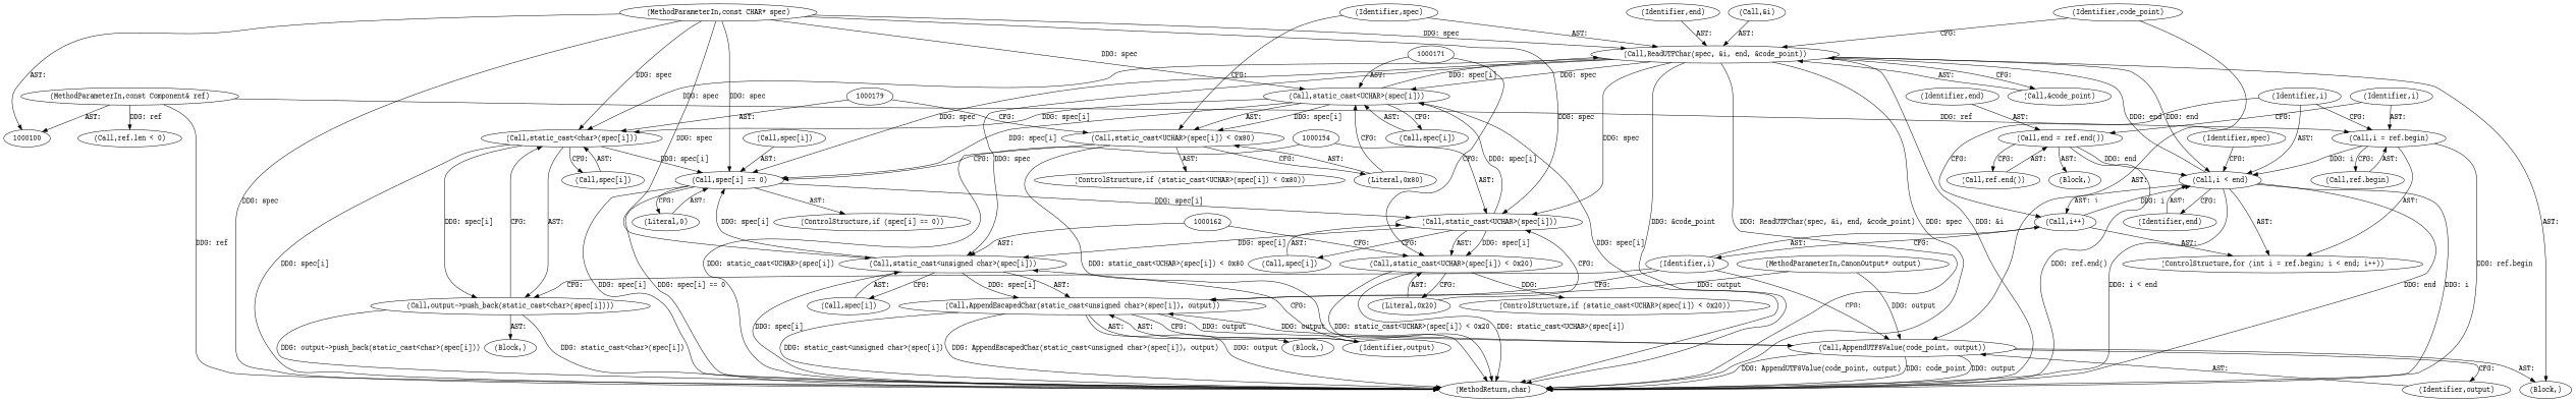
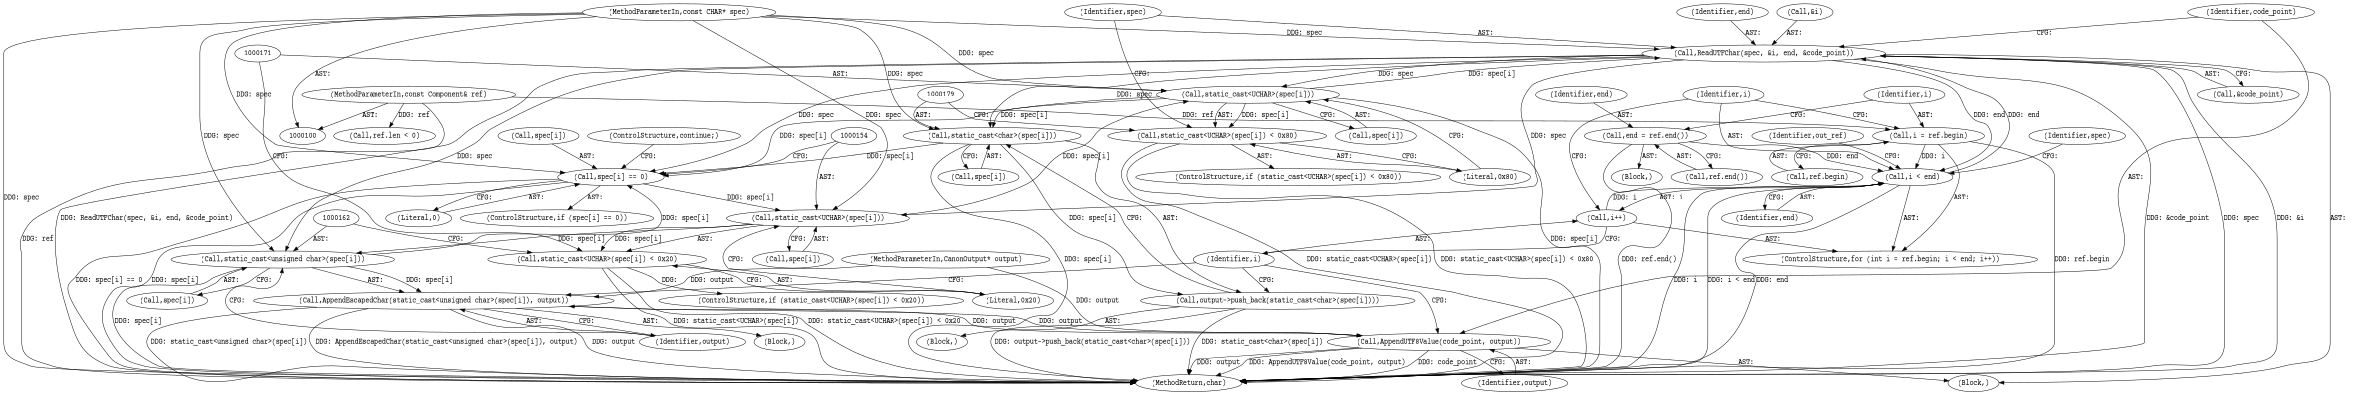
  digraph {
    fontname="Courier Prime"
    node [fontname="Courier Prime"]
    edge [fontname="Courier Prime"]
    n1 [label="(Call,ReadUTFChar(spec, &i, end, &code_point))"]
    n2 [label="(Call,static_cast<UCHAR>(spec[i]))"]
    n3 [label="(Call,i < end)"]
    n4 [label="(Call,static_cast<UCHAR>(spec[i]))"]
    n5 [label="(Call,spec[i] == 0)"]
    n6 [label="(Call,static_cast<char>(spec[i]))"]
    n7 [label="(Call,static_cast<unsigned char>(spec[i]))"]
    n8 [label="(Call,&code_point)"]
    n9 [label="(Block,)"]
    n10 [label="(MethodReturn,char)"]
    n11 [label="(Call,static_cast<UCHAR>(spec[i]) < 0x80)"]
    n12 [label="(Call,spec[i])"]
    n13 [label="(Call,i++)"]
    n14 [label="(ControlStructure,for (int i = ref.begin; i < end; i++))"]
    n15 [label="(Identifier,end)"]
    n16 [label="(Call,static_cast<UCHAR>(spec[i]) < 0x20)"]
    n17 [label="(Call,spec[i])"]
    n18 [label="(ControlStructure,if (spec[i] == 0))"]
    n19 [label="(Literal,0)"]
    n20 [label="(Call,output->push_back(static_cast<char>(spec[i])))"]
    n21 [label="(Call,spec[i])"]
    n22 [label="(Call,AppendEscapedChar(static_cast<unsigned char>(spec[i]), output))"]
    n23 [label="(Call,spec[i])"]
    n24 [label="(Literal,0x80)"]
    n25 [label="(ControlStructure,if (static_cast<UCHAR>(spec[i]) < 0x80))"]
    n26 [label="(MethodParameterIn,const CHAR* spec)"]
    1000100
    n28 [label="(Identifier,i)"]
    n29 [label="(Call,i = ref.begin)"]
    n30 [label="(Call,ref.begin)"]
    n31 [label="(MethodParameterIn,const Component& ref)"]
    n32 [label="(Call,ref.len < 0)"]
    n33 [label="(Call,AppendUTF8Value(code_point, output))"]
    n34 [label="(Call,end = ref.end())"]
    n35 [label="(Block,)"]
    n36 [label="(Call,ref.end())"]
    n37 [label="(Literal,0x20)"]
    n38 [label="(ControlStructure,if (static_cast<UCHAR>(spec[i]) < 0x20))"]
    n39 [label="(Block,)"]
    n40 [label="(Block,)"]
    n41 [label="(Identifier,output)"]
    n42 [label="(Identifier,output)"]
+   n43 [label="(ControlStructure,continue;)"]
    n44 [label="(Identifier,i)"]
    n45 [label="(MethodParameterIn,CanonOutput* output)"]
    n46 [label="(Call,spec[i])"]
+   n47 [label="(Identifier,out_ref)"]
    n48 [label="(Identifier,spec)"]
    n49 [label="(Call,&i)"]
    n50 [label="(Identifier,end)"]
    n51 [label="(Identifier,spec)"]
    n52 [label="(Identifier,end)"]
    n53 [label="(Identifier,i)"]
    n54 [label="(Identifier,code_point)"]
    1000171
    1000154
    1000179
    1000162
    n1 -> n2 [label="DDG: spec"]
    n1 -> n3 [label="DDG: end"]
    n1 -> n4 [label="DDG: spec"]
    n1 -> n5 [label="DDG: spec"]
    n1 -> n6 [label="DDG: spec"]
    n1 -> n7 [label="DDG: spec"]
    n1 -> n8 [label="CFG: "]
    n1 -> n9 [label="AST: "]
    n1 -> n10 [label="DDG: &i"]
    n1 -> n10 [label="DDG: ReadUTFChar(spec, &i, end, &code_point)"]
    n1 -> n10 [label="DDG: spec"]
    n1 -> n10 [label="DDG: &code_point"]
    n2 -> n1 [label="DDG: spec[i]"]
    n2 -> n5 [label="DDG: spec[i]"]
    n2 -> n6 [label="DDG: spec[i]"]
    n2 -> n10 [label="DDG: spec[i]"]
    n2 -> n11 [label="AST: "]
    n2 -> n11 [label="DDG: spec[i]"]
    n2 -> n12 [label="CFG: "]
    n3 -> n1 [label="DDG: end"]
    n3 -> n10 [label="DDG: i"]
    n3 -> n10 [label="DDG: i < end"]
    n3 -> n10 [label="DDG: end"]
    n3 -> n13 [label="AST: i"]
    n3 -> n14 [label="AST: "]
    n3 -> n15 [label="CFG: "]
    n4 -> n2 [label="DDG: spec[i]"]
    n4 -> n7 [label="DDG: spec[i]"]
    n4 -> n16 [label="AST: "]
    n4 -> n16 [label="DDG: spec[i]"]
    n4 -> n17 [label="CFG: "]
    n5 -> n4 [label="DDG: spec[i]"]
    n5 -> n10 [label="DDG: spec[i]"]
    n5 -> n10 [label="DDG: spec[i] == 0"]
    n5 -> n18 [label="AST: "]
    n5 -> n19 [label="CFG: "]
    n6 -> n5 [label="DDG: spec[i]"]
    n6 -> n10 [label="DDG: spec[i]"]
    n6 -> n20 [label="AST: "]
    n6 -> n20 [label="DDG: spec[i]"]
    n6 -> n21 [label="CFG: "]
    n7 -> n5 [label="DDG: spec[i]"]
    n7 -> n10 [label="DDG: spec[i]"]
    n7 -> n22 [label="AST: "]
    n7 -> n22 [label="DDG: spec[i]"]
    n7 -> n23 [label="CFG: "]
    n8 -> n1 [label="AST: "]
    n11 -> n10 [label="DDG: static_cast<UCHAR>(spec[i]) < 0x80"]
    n11 -> n10 [label="DDG: static_cast<UCHAR>(spec[i])"]
    n11 -> n24 [label="CFG: "]
    n11 -> n25 [label="AST: "]
    n12 -> n2 [label="AST: "]
    n13 -> n3 [label="DDG: i"]
    n13 -> n14 [label="AST: "]
    n13 -> n28 [label="CFG: "]
    n15 -> n3 [label="AST: "]
    n16 -> n10 [label="DDG: static_cast<UCHAR>(spec[i])"]
    n16 -> n10 [label="DDG: static_cast<UCHAR>(spec[i]) < 0x20"]
    n16 -> n37 [label="CFG: "]
    n16 -> n38 [label="DDG: "]
    n17 -> n4 [label="AST: "]
    n19 -> n5 [label="AST: "]
    n20 -> n6 [label="CFG: "]
    n20 -> n10 [label="DDG: static_cast<char>(spec[i])"]
    n20 -> n10 [label="DDG: output->push_back(static_cast<char>(spec[i]))"]
    n20 -> n39 [label="AST: "]
    n21 -> n6 [label="AST: "]
    n22 -> n10 [label="DDG: AppendEscapedChar(static_cast<unsigned char>(spec[i]), output)"]
    n22 -> n10 [label="DDG: output"]
    n22 -> n10 [label="DDG: static_cast<unsigned char>(spec[i])"]
    n22 -> n33 [label="DDG: output"]
    n22 -> n40 [label="AST: "]
    n22 -> n41 [label="CFG: "]
    n23 -> n7 [label="AST: "]
    n24 -> n2 [label="CFG: "]
    n24 -> n11 [label="AST: "]
    n26 -> n1 [label="DDG: spec"]
    n26 -> n2 [label="DDG: spec"]
    n26 -> n4 [label="DDG: spec"]
    n26 -> n5 [label="DDG: spec"]
    n26 -> n6 [label="DDG: spec"]
    n26 -> n7 [label="DDG: spec"]
    n26 -> n10 [label="DDG: spec"]
    n26 -> 1000100 [label="AST: "]
    n28 -> n13 [label="AST: "]
    n28 -> n20 [label="CFG: "]
    n28 -> n22 [label="CFG: "]
    n28 -> n33 [label="CFG: "]
    n29 -> n3 [label="DDG: i"]
    n29 -> n10 [label="DDG: ref.begin"]
    n29 -> n14 [label="AST: "]
    n29 -> n30 [label="CFG: "]
    n30 -> n29 [label="AST: "]
    n31 -> n10 [label="DDG: ref"]
    n31 -> 1000100 [label="AST: "]
    n31 -> n29 [label="DDG: ref"]
    n31 -> n32 [label="DDG: ref"]
    n33 -> n9 [label="AST: "]
    n33 -> n10 [label="DDG: code_point"]
    n33 -> n10 [label="DDG: output"]
    n33 -> n10 [label="DDG: AppendUTF8Value(code_point, output)"]
    n33 -> n22 [label="DDG: output"]
    n33 -> n42 [label="CFG: "]
    n34 -> n3 [label="DDG: end"]
    n34 -> n10 [label="DDG: ref.end()"]
    n34 -> n35 [label="AST: "]
    n34 -> n36 [label="CFG: "]
    n36 -> n34 [label="AST: "]
    n37 -> n4 [label="CFG: "]
    n37 -> n16 [label="AST: "]
    n41 -> n7 [label="CFG: "]
    n41 -> n22 [label="AST: "]
    n42 -> n33 [label="AST: "]
+   n43 -> n5 [label="CFG: "]
    n44 -> n29 [label="AST: "]
    n44 -> n34 [label="CFG: "]
    n45 -> n22 [label="DDG: output"]
    n45 -> n33 [label="DDG: output"]
    n46 -> n5 [label="AST: "]
+   n47 -> n3 [label="CFG: "]
    n48 -> n1 [label="AST: "]
    n48 -> n11 [label="CFG: "]
    n49 -> n1 [label="AST: "]
    n50 -> n1 [label="AST: "]
    n51 -> n3 [label="CFG: "]
    n52 -> n34 [label="AST: "]
    n53 -> n3 [label="AST: "]
    n53 -> n13 [label="CFG: "]
    n53 -> n29 [label="CFG: "]
    n54 -> n1 [label="CFG: "]
    n54 -> n33 [label="AST: "]
    1000171 -> n2 [label="AST: "]
    1000171 -> n16 [label="CFG: "]
    1000154 -> n4 [label="AST: "]
    1000154 -> n5 [label="CFG: "]
    1000179 -> n6 [label="AST: "]
    1000179 -> n11 [label="CFG: "]
    1000162 -> n7 [label="AST: "]
    1000162 -> n16 [label="CFG: "]
  }
